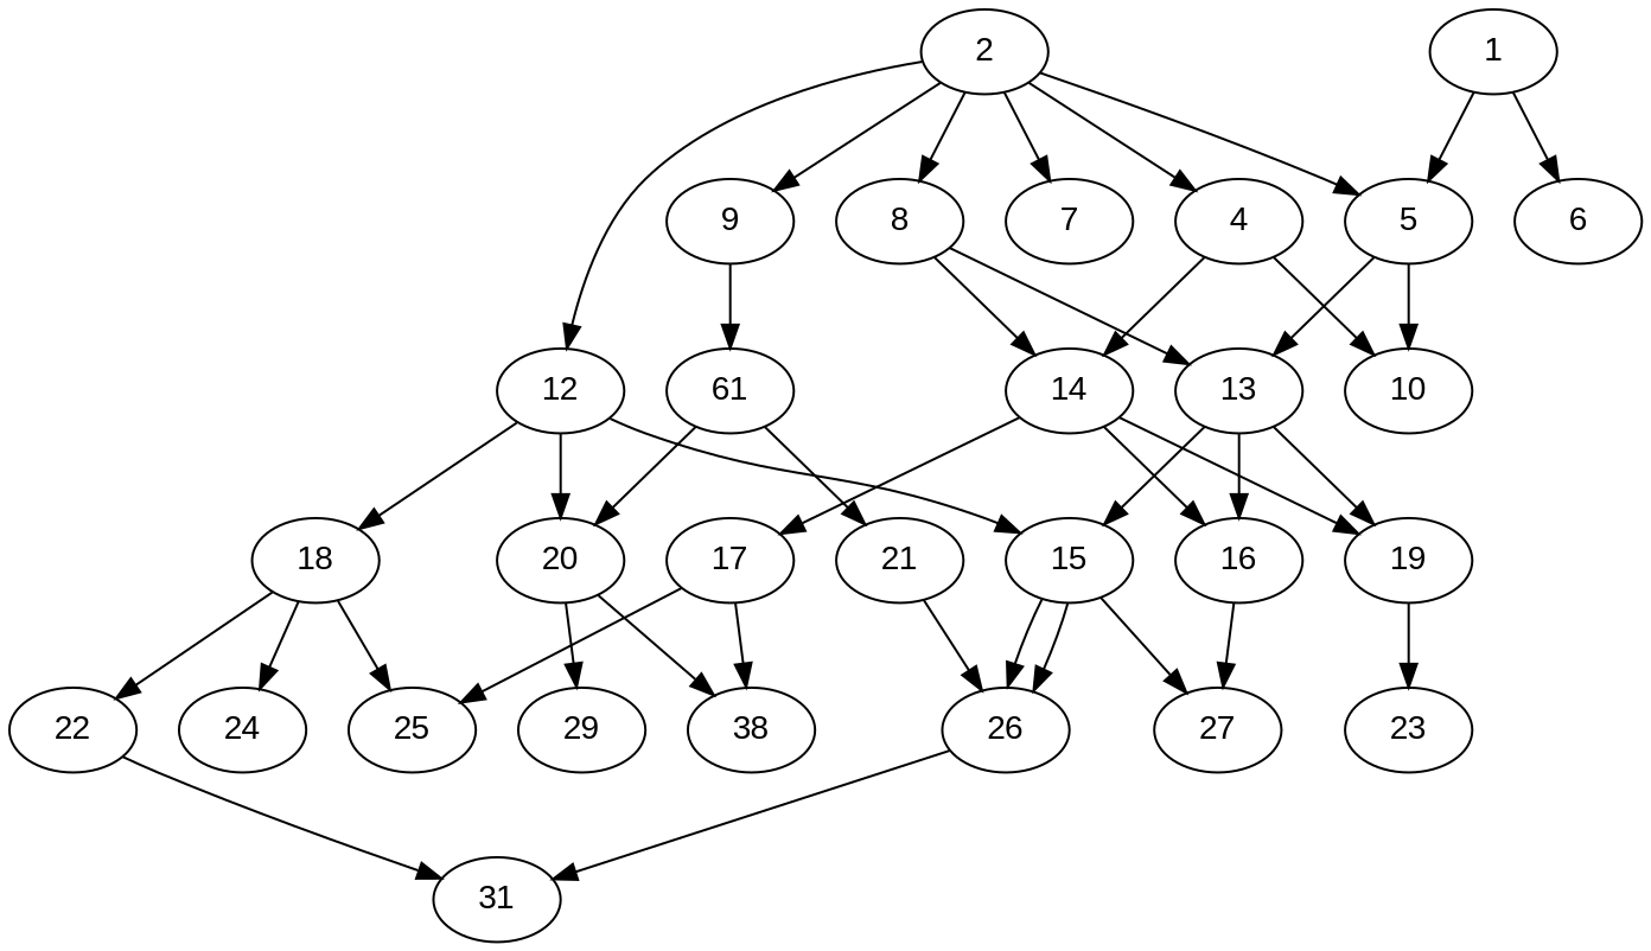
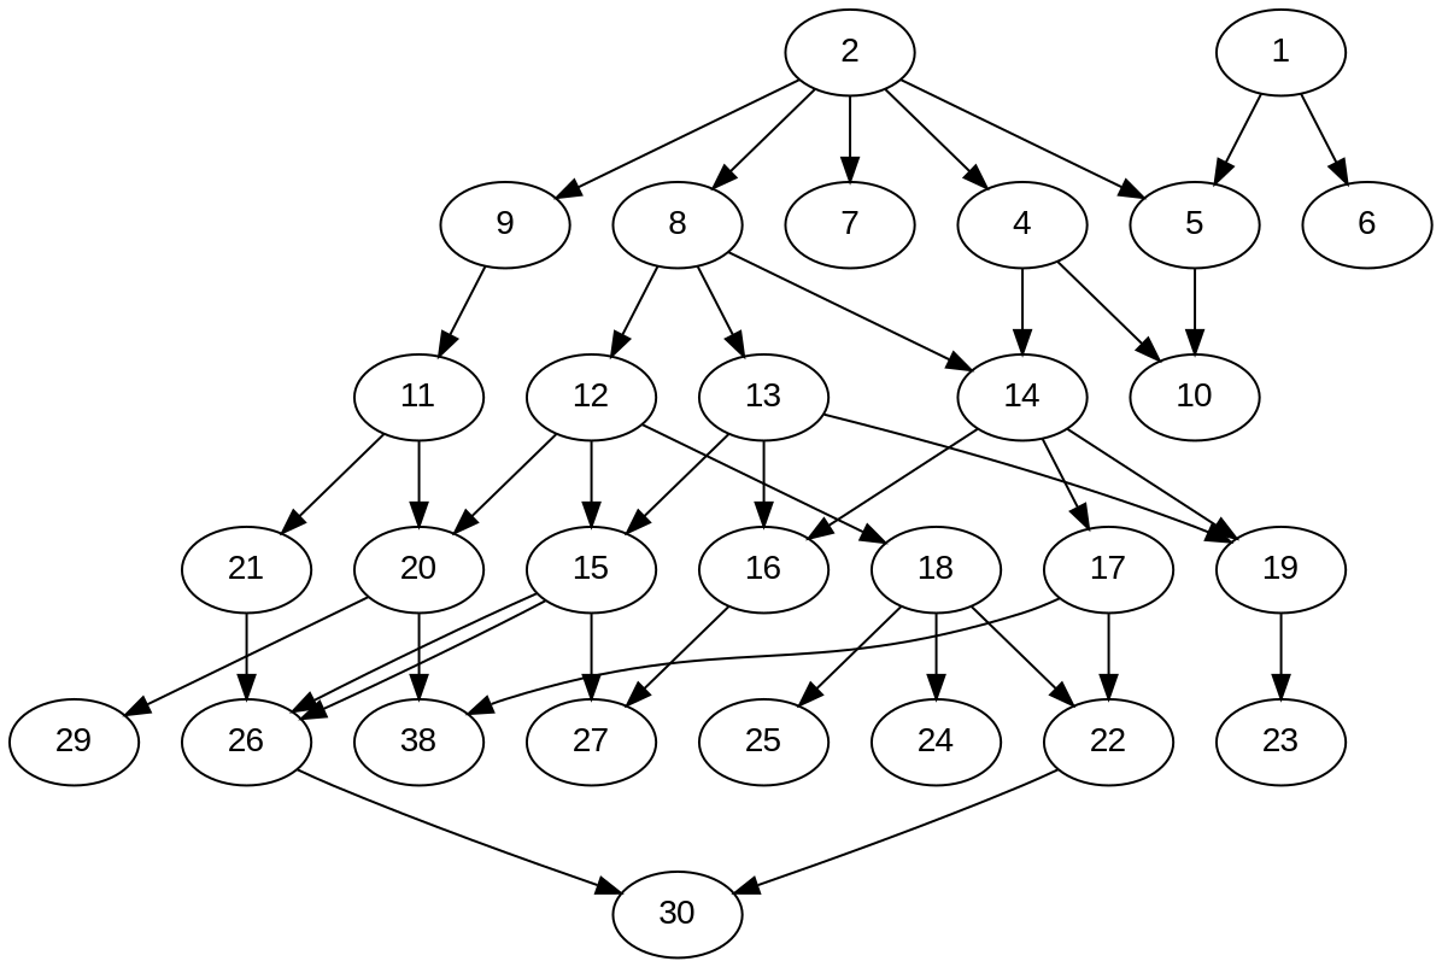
  digraph {
    fontname="Liberation Sans"
    node [alpha=0.03 fontname="Liberation Sans"]
    edge [fontname="Liberation Sans"]
    1 [alpha=0.01 expect_size=119123411969054343168]
    5 [alpha=0.08 expect_size=51119219780258664]
    6 [alpha=0.08 expect_size=62353714279369146368]
    10 [alpha=0.11 expect_size=6036190303964703]
    13 [alpha=0.20 expect_size=2070311269197607]
    15 [alpha=0.08 expect_size=7432453769171946]
    16 [alpha=0.12 expect_size=46234565324232136]
    19 [alpha=0.05 expect_size=19202979435988020]
    2 [expect_size=163485301041659648]
    4 [expect_size=405389823988927936]
    7 [alpha=0.05 expect_size=318633049668912384]
    8 [expect_size=3874908414717453]
    9 [expect_size=51013907362271784]
    14 [alpha=0.19 expect_size=4073404495822848000]
    12 [alpha=0.08 expect_size=229221211123482624]
-   11 [alpha=0.00 expect_size=21617758781010304 label=61]
+   11 [alpha=0.00 expect_size=21617758781010304]
    17 [alpha=0.10 expect_size=542440688534667072]
    20 [alpha=0.16 expect_size=19275995706334117888]
    18 [alpha=0.17 expect_size=65669724259880009728]
    21 [alpha=0.13 expect_size=122370631127384912]
    26 [alpha=0.09 expect_size=5029000674587705344]
    27 [alpha=0.06 expect_size=598155024003124096]
    23 [alpha=0.16 expect_size=4545446854547381]
    n24 [alpha=0.05 expect_size=148666440275181174784 label=38]
    22 [alpha=0.16 expect_size=3261570248020682]
    29 [alpha=0.15 expect_size=237165045139376177152]
    24 [expect_size=9273667414392832000]
    25 [alpha=0.02 expect_size=65443811847072392]
-   30 [alpha=0.11 expect_size=1922281878973559 label=31]
+   30 [alpha=0.11 expect_size=1922281878973559]
    1 -> 5
    1 -> 6
    5 -> 10
-   5 -> 13
    13 -> 15
    13 -> 16
    13 -> 19
    15 -> 26
    15 -> 26
    15 -> 27
    16 -> 27
    19 -> 23
    2 -> 5
    2 -> 4
    2 -> 7
    2 -> 8
    2 -> 9
    4 -> 10
    4 -> 14
    8 -> 13
    8 -> 14
-   2 -> 12
+   8 -> 12
    9 -> 11
    14 -> 16
    14 -> 19
    14 -> 17
    12 -> 15
    12 -> 20
    12 -> 18
    11 -> 20
    11 -> 21
    17 -> n24
-   17 -> 25
+   17 -> 22
    20 -> n24
    20 -> 29
    18 -> 22
    18 -> 24
    18 -> 25
    21 -> 26
    26 -> 30
    22 -> 30
  }
